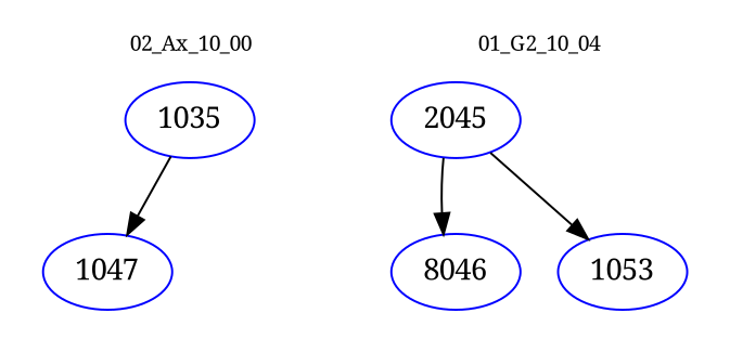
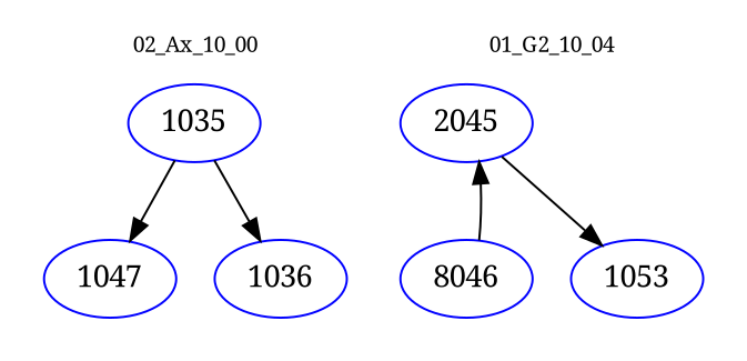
  digraph {
    fontname="Noto Serif"
    node [color=blue fontname="Noto Serif"]
    edge [color=black fontname="Noto Serif"]
    n1 [label=1035]
    n2 [label=1047]
+   n3 [label=1036]
    n4 [label=2045]
    n5 [label=8046]
    n6 [label=1053]
    subgraph cluster_1 {
      color=white
      fontsize=10
      label="02_Ax_10_00"
      n1
      n2
+     n3
    }
    subgraph cluster_2 {
      color=white
      fontsize=10
      label="01_G2_10_04"
      n4
      n5
      n6
    }
    n1 -> n2
-   n4 -> n5
+   n1 -> n3
+   n5 -> n4
    n4 -> n6
  }
